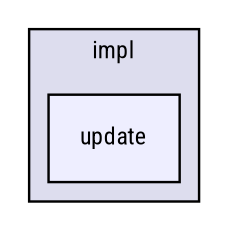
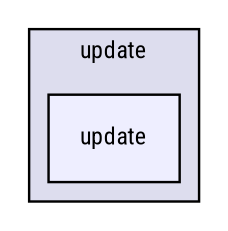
  digraph {
    compound=true
    fontname="Roboto Condensed"
    n1 [fillcolor="#eeeeff" fontname="Roboto Condensed" fontsize=10 label=update pencolor=black shape=box style=filled]
    subgraph cluster_1 {
      bgcolor="#ddddee"
      fontsize=10
-     label=impl
+     label=update
      pencolor=black
      n1
    }
  }
